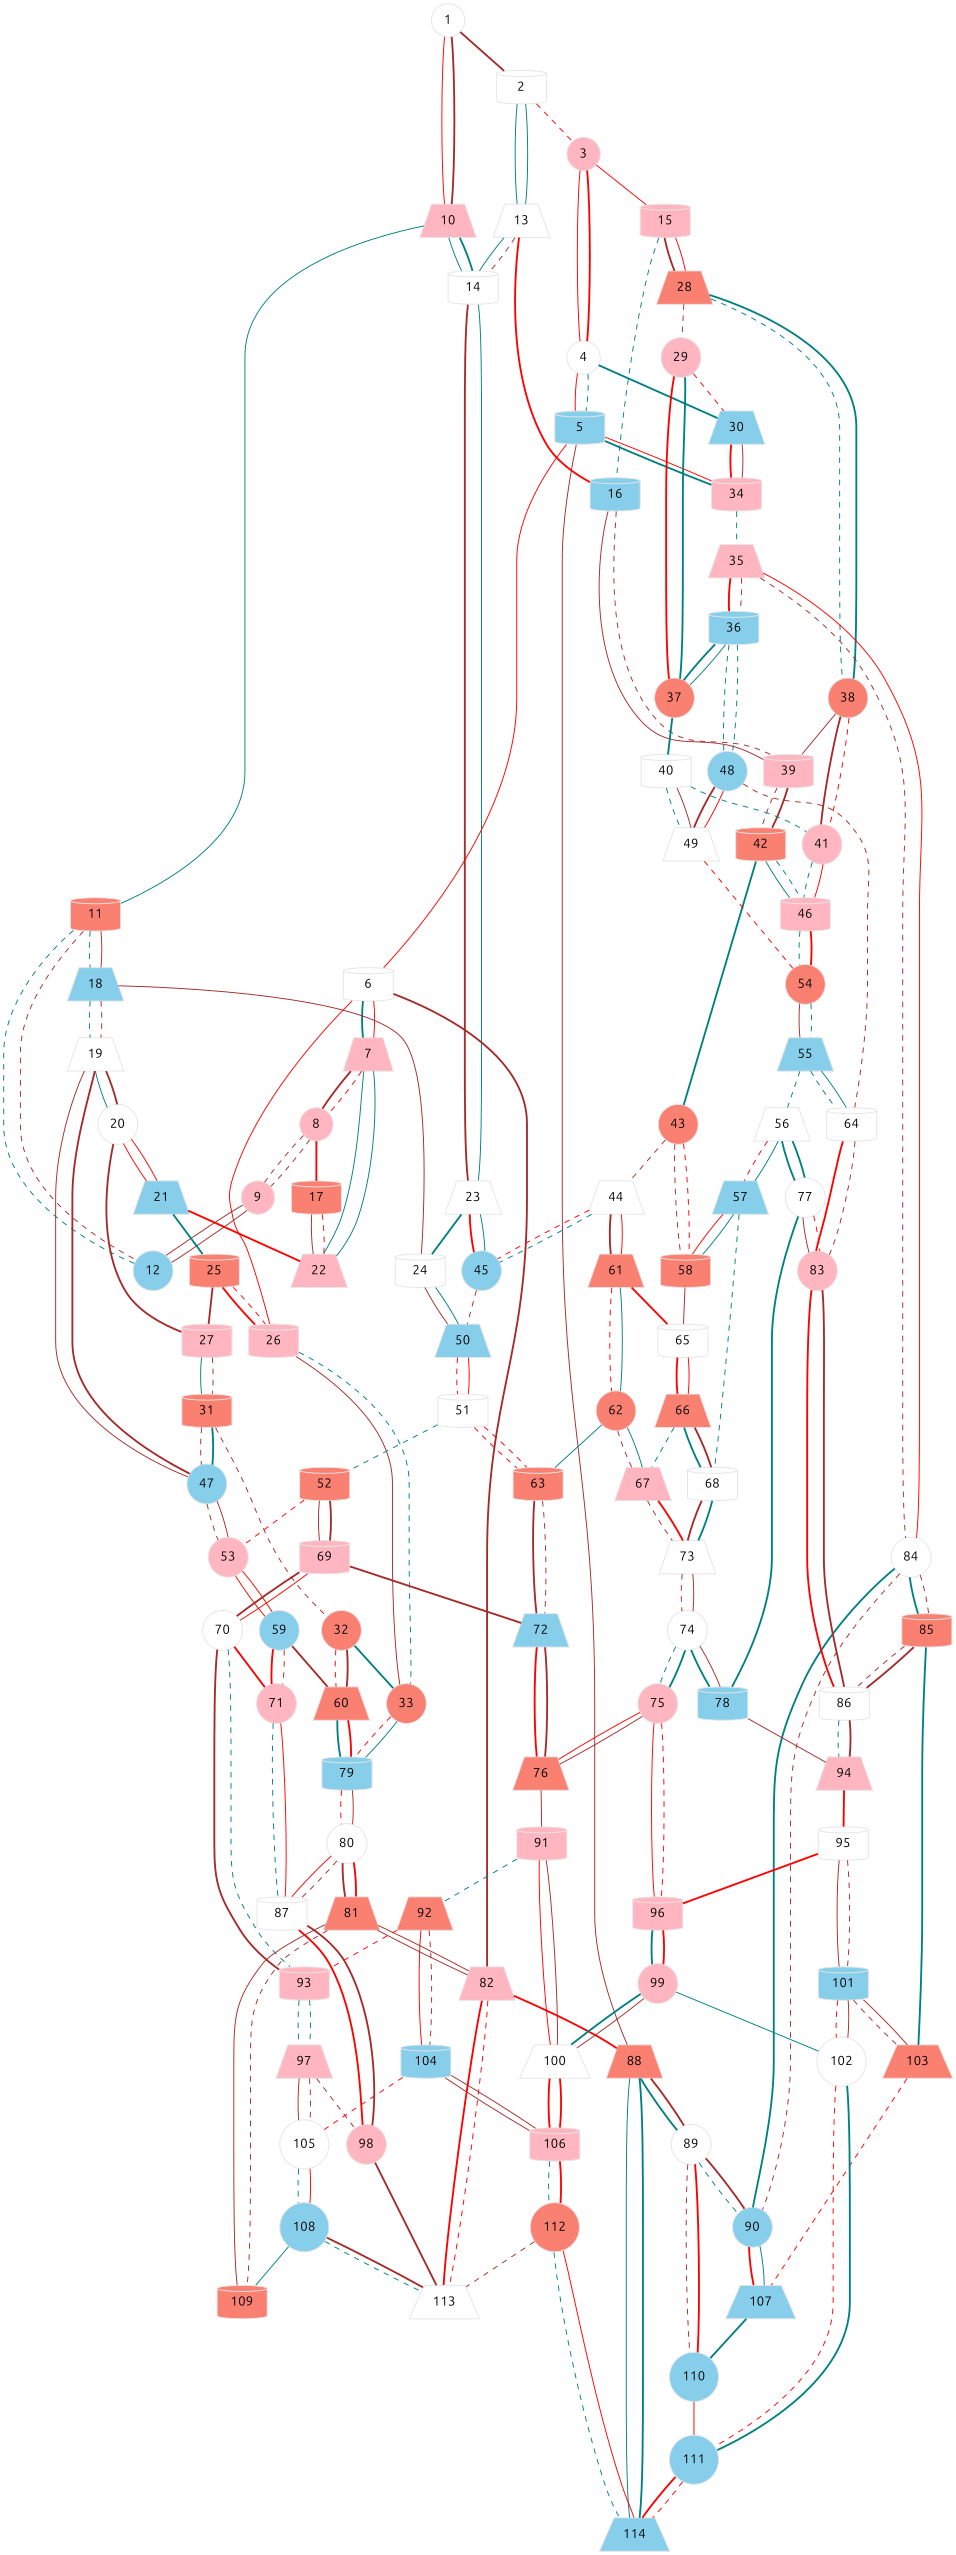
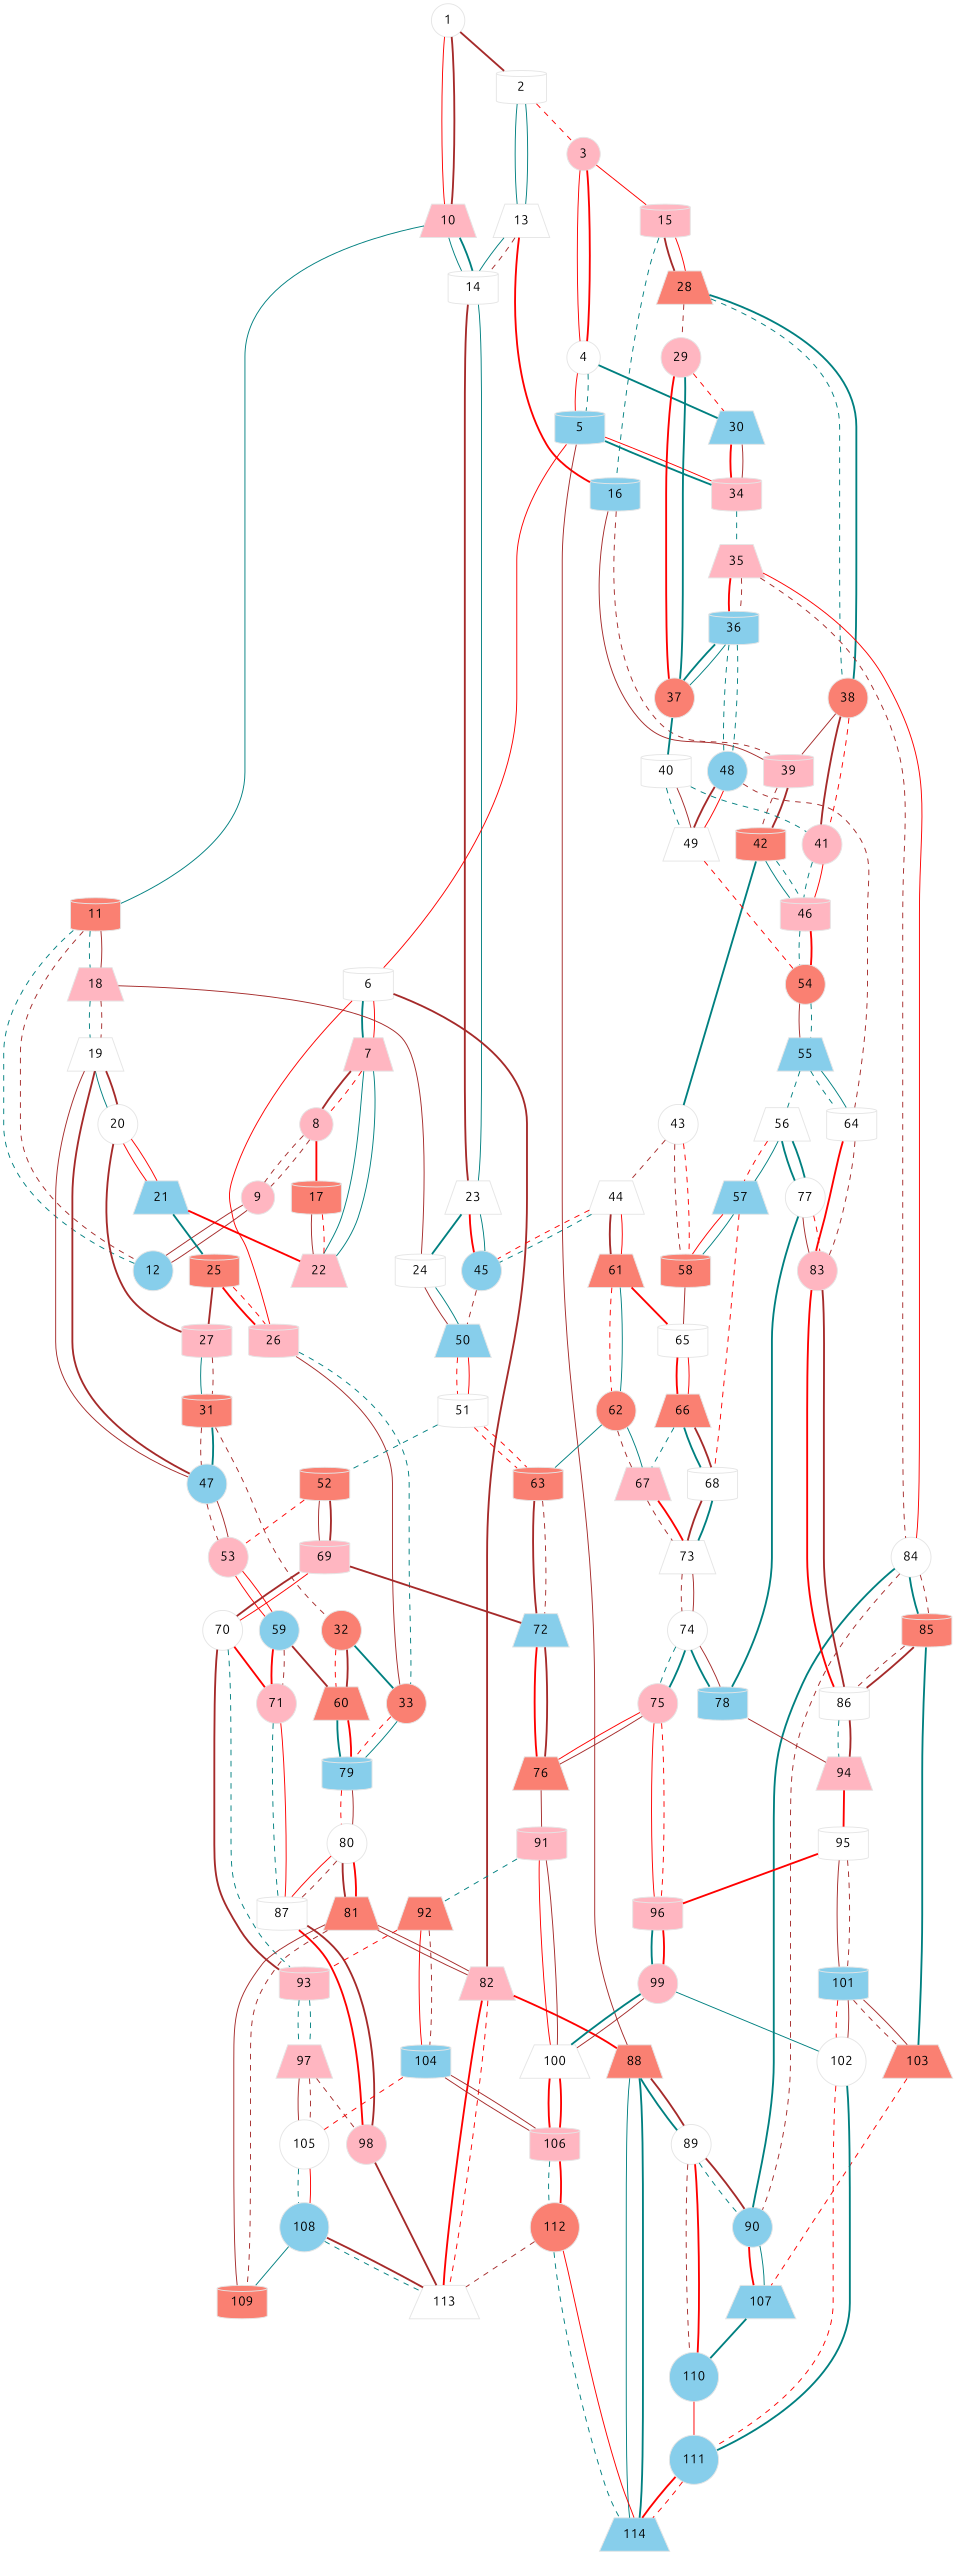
  graph {
    fontname=Ubuntu
    node [color=gray90 fillcolor=white fontname=Ubuntu shape=cylinder style=filled]
    edge [color=brown fontname=Ubuntu style=dashed]
    1 [shape=circle]
    2
    10 [fillcolor=lightpink shape=trapezium]
    3 [fillcolor=lightpink shape=circle]
    13 [shape=trapezium]
    11 [fillcolor=salmon]
    14
    4 [shape=circle]
    15 [fillcolor=lightpink]
    16 [fillcolor=skyblue]
    5 [fillcolor=skyblue]
    30 [fillcolor=skyblue shape=trapezium]
    28 [fillcolor=salmon shape=trapezium]
    6
    34 [fillcolor=lightpink]
    88 [fillcolor=salmon shape=trapezium]
    7 [fillcolor=lightpink shape=trapezium]
    26 [fillcolor=lightpink]
    82 [fillcolor=lightpink shape=trapezium]
    35 [fillcolor=lightpink shape=trapezium]
    89 [shape=circle]
    114 [fillcolor=skyblue shape=trapezium]
    8 [fillcolor=lightpink shape=circle]
    22 [fillcolor=lightpink shape=trapezium]
    33 [fillcolor=salmon shape=circle]
    113 [shape=trapezium]
    9 [fillcolor=lightpink shape=circle]
    17 [fillcolor=salmon]
    12 [fillcolor=skyblue shape=circle]
-   18 [fillcolor=skyblue shape=trapezium]
+   18 [fillcolor=lightpink shape=trapezium]
    23 [shape=trapezium]
    19 [shape=trapezium]
    24
    39 [fillcolor=lightpink]
    45 [fillcolor=skyblue shape=circle]
    29 [fillcolor=lightpink shape=circle]
    38 [fillcolor=salmon shape=circle]
    42 [fillcolor=salmon]
    20 [shape=circle]
    47 [fillcolor=skyblue shape=circle]
    50 [fillcolor=skyblue shape=trapezium]
    21 [fillcolor=skyblue shape=trapezium]
    27 [fillcolor=lightpink]
    53 [fillcolor=lightpink shape=circle]
    25 [fillcolor=salmon]
    31 [fillcolor=salmon]
    51
    79 [fillcolor=skyblue]
    32 [fillcolor=salmon shape=circle]
    37 [fillcolor=salmon shape=circle]
    41 [fillcolor=lightpink shape=circle]
    40
    60 [fillcolor=salmon shape=trapezium]
    80 [shape=circle]
    36 [fillcolor=skyblue]
    84 [shape=circle]
    48 [fillcolor=skyblue shape=circle]
    85 [fillcolor=salmon]
    90 [fillcolor=skyblue shape=circle]
    49 [shape=trapezium]
    64
    46 [fillcolor=lightpink]
-   43 [fillcolor=salmon shape=circle]
+   43 [shape=circle]
    54 [fillcolor=salmon shape=circle]
    44 [shape=trapezium]
    58 [fillcolor=salmon]
    61 [fillcolor=salmon shape=trapezium]
    65
    62 [fillcolor=salmon shape=circle]
    55 [fillcolor=skyblue shape=trapezium]
    59 [fillcolor=skyblue shape=circle]
    83 [fillcolor=lightpink shape=circle]
    52 [fillcolor=salmon]
    63 [fillcolor=salmon]
    69 [fillcolor=lightpink]
    72 [fillcolor=skyblue shape=trapezium]
    70 [shape=circle]
    71 [fillcolor=lightpink shape=circle]
    56 [shape=trapezium]
    57 [fillcolor=skyblue shape=trapezium]
    77 [shape=circle]
    68
    78 [fillcolor=skyblue]
    73 [shape=trapezium]
    66 [fillcolor=salmon shape=trapezium]
    87
    67 [fillcolor=lightpink shape=trapezium]
    76 [fillcolor=salmon shape=trapezium]
    86
    74 [shape=circle]
    93 [fillcolor=lightpink]
    97 [fillcolor=lightpink shape=trapezium]
    98 [fillcolor=lightpink shape=circle]
    91 [fillcolor=lightpink]
    75 [fillcolor=lightpink shape=circle]
    96 [fillcolor=lightpink]
    94 [fillcolor=lightpink shape=trapezium]
    99 [fillcolor=lightpink shape=circle]
    92 [fillcolor=salmon shape=trapezium]
    100 [shape=trapezium]
    95
    81 [fillcolor=salmon shape=trapezium]
    109 [fillcolor=salmon]
    103 [fillcolor=salmon shape=trapezium]
    107 [fillcolor=skyblue shape=trapezium]
    110 [fillcolor=skyblue shape=circle]
    111 [fillcolor=skyblue shape=circle]
    104 [fillcolor=skyblue]
    106 [fillcolor=lightpink]
    105 [shape=circle]
    101 [fillcolor=skyblue]
    102 [shape=circle]
    108 [fillcolor=skyblue shape=circle]
    112 [fillcolor=salmon shape=circle]
    1 -- 2 [style=bold]
    1 -- 10 [color=red style=solid]
    1 -- 10 [style=bold]
    2 -- 3 [color=red]
    2 -- 13 [color=teal style=solid]
    2 -- 13 [color=teal style=solid]
    10 -- 11 [color=teal style=solid]
    10 -- 14 [color=teal style=solid]
    10 -- 14 [color=teal style=bold]
    3 -- 4 [color=red style=solid]
    3 -- 4 [color=red style=bold]
    3 -- 15 [color=red style=solid]
    13 -- 14 [color=teal style=solid]
    13 -- 14
    13 -- 16 [color=red style=bold]
    11 -- 12 [color=teal]
    11 -- 12
    11 -- 18 [color=teal]
    11 -- 18 [style=solid]
    14 -- 23 [style=bold]
    14 -- 23 [color=teal style=solid]
    4 -- 5 [color=red style=solid]
    4 -- 5 [color=teal]
    4 -- 30 [color=teal style=bold]
    15 -- 16 [color=teal]
    15 -- 28 [style=bold]
    15 -- 28 [color=red style=solid]
    16 -- 39 [style=solid]
    16 -- 39
    5 -- 6 [color=red style=solid]
    5 -- 34 [color=teal style=bold]
    5 -- 34 [color=red style=solid]
    5 -- 88 [style=solid]
    30 -- 34 [color=red style=bold]
    30 -- 34 [style=solid]
    28 -- 29
    28 -- 38 [color=teal]
    28 -- 38 [color=teal style=bold]
    6 -- 7 [color=teal style=bold]
    6 -- 7 [color=red style=solid]
    6 -- 26 [color=red style=solid]
    6 -- 82 [style=bold]
    34 -- 35 [color=teal]
    88 -- 89 [color=teal style=bold]
    88 -- 89 [style=bold]
    88 -- 114 [color=teal style=solid]
    88 -- 114 [color=teal style=bold]
    7 -- 8 [style=bold]
    7 -- 8 [color=red]
    7 -- 22 [color=teal style=solid]
    7 -- 22 [color=teal style=solid]
    26 -- 33 [style=solid]
    26 -- 33 [color=teal]
    82 -- 88 [color=red style=bold]
    82 -- 113 [color=red style=bold]
    82 -- 113 [color=red]
    35 -- 36 [color=red style=bold]
    35 -- 36
    35 -- 84
    35 -- 84 [color=red style=solid]
    89 -- 90 [color=teal]
    89 -- 90 [style=bold]
    89 -- 110
    89 -- 110 [color=red style=bold]
    8 -- 9
    8 -- 9
    8 -- 17 [color=red style=bold]
    33 -- 79 [color=red]
    33 -- 79 [color=teal style=solid]
    9 -- 12 [style=solid]
    9 -- 12 [style=solid]
    17 -- 22 [style=solid]
    17 -- 22 [color=red]
    18 -- 19 [color=teal]
    18 -- 19
    18 -- 24 [style=solid]
    23 -- 24 [color=teal style=bold]
    23 -- 45 [color=red style=bold]
    23 -- 45 [color=teal style=solid]
    19 -- 20 [color=teal style=solid]
    19 -- 20 [style=bold]
    19 -- 47 [style=solid]
    19 -- 47 [style=bold]
    24 -- 50 [style=solid]
    24 -- 50 [color=teal style=solid]
    39 -- 42
    39 -- 42 [style=bold]
    45 -- 50
    29 -- 30 [color=red]
    29 -- 37 [color=red style=bold]
    29 -- 37 [color=teal style=bold]
    38 -- 39 [style=solid]
    38 -- 41 [style=bold]
    38 -- 41 [color=red]
    42 -- 46 [color=teal style=solid]
    42 -- 46 [color=teal]
    42 -- 43 [color=teal style=bold]
    20 -- 21 [color=red style=solid]
    20 -- 21 [color=red style=solid]
    20 -- 27 [style=bold]
    47 -- 53
    47 -- 53 [style=solid]
    50 -- 51 [color=red]
    50 -- 51 [color=red style=solid]
    21 -- 22 [color=red style=bold]
    21 -- 25 [color=teal style=bold]
    27 -- 31 [color=teal style=solid]
    27 -- 31
    53 -- 59 [color=red style=solid]
    53 -- 59 [color=red style=solid]
    25 -- 26 [color=red style=bold]
    25 -- 26 [color=red]
    25 -- 27 [style=bold]
    31 -- 47
    31 -- 47 [color=teal style=bold]
    31 -- 32
    51 -- 52 [color=teal]
    51 -- 63 [color=red]
    51 -- 63 [color=red]
    79 -- 80 [color=red]
    79 -- 80 [style=solid]
    32 -- 33 [color=teal style=bold]
    32 -- 60 [color=red]
    32 -- 60 [style=bold]
    37 -- 40 [color=teal style=bold]
    41 -- 46 [color=teal]
    41 -- 46 [color=red style=solid]
    40 -- 41 [color=teal]
    40 -- 49 [color=teal]
    40 -- 49 [style=solid]
    60 -- 79 [color=teal style=bold]
    60 -- 79 [color=red style=bold]
    80 -- 87 [color=red style=solid]
    80 -- 87
    80 -- 81 [style=bold]
    80 -- 81 [color=red style=bold]
    36 -- 37 [color=teal style=bold]
    36 -- 37 [color=teal style=solid]
    36 -- 48 [color=teal]
    36 -- 48 [color=teal]
    84 -- 85 [color=teal style=bold]
    84 -- 85
    84 -- 90 [color=teal style=bold]
    84 -- 90
    48 -- 49 [style=bold]
    48 -- 49 [color=red style=solid]
    48 -- 64
    85 -- 86
    85 -- 86 [style=bold]
    85 -- 103 [color=teal style=bold]
    90 -- 107 [color=red style=bold]
    90 -- 107 [color=teal style=solid]
    49 -- 54 [color=red]
    64 -- 83 [color=red style=bold]
    64 -- 83
    46 -- 54 [color=teal]
    46 -- 54 [color=red style=bold]
    43 -- 44
    43 -- 58
    43 -- 58 [color=red]
    54 -- 55 [style=solid]
    54 -- 55 [color=teal]
    44 -- 45 [color=red]
    44 -- 45 [color=teal]
    44 -- 61 [style=bold]
    44 -- 61 [color=red style=solid]
    58 -- 65 [style=solid]
    61 -- 65 [color=red style=bold]
    61 -- 62 [color=red]
    61 -- 62 [color=teal style=solid]
    65 -- 66 [color=red style=bold]
    65 -- 66 [color=red style=solid]
    62 -- 63 [color=teal style=solid]
    62 -- 67
    62 -- 67 [color=teal style=solid]
    55 -- 64 [color=teal]
    55 -- 64 [color=teal style=solid]
    55 -- 56 [color=teal]
    59 -- 60 [style=bold]
    59 -- 71 [color=red style=bold]
    59 -- 71
    83 -- 86 [color=red style=bold]
    83 -- 86 [style=bold]
    52 -- 53 [color=red]
    52 -- 69 [style=solid]
    52 -- 69 [style=bold]
    63 -- 72 [style=bold]
    63 -- 72
    69 -- 72 [style=bold]
    69 -- 70 [style=bold]
    69 -- 70 [color=red style=solid]
    72 -- 76 [color=red style=bold]
    72 -- 76 [style=bold]
    70 -- 71 [color=red style=bold]
    70 -- 93 [style=bold]
    70 -- 93 [color=teal]
    71 -- 87 [color=teal]
    71 -- 87 [color=red style=solid]
    56 -- 57 [color=red]
    56 -- 57 [color=teal style=solid]
    56 -- 77 [color=teal style=bold]
    56 -- 77 [color=teal style=bold]
    57 -- 58 [color=red style=solid]
    57 -- 58 [color=teal style=solid]
-   57 -- 68 [color=teal]
+   57 -- 68 [color=red]
    77 -- 83 [style=solid]
    77 -- 83 [color=red]
    77 -- 78 [color=teal style=bold]
    68 -- 73 [style=bold]
    68 -- 73 [color=teal style=bold]
    78 -- 94 [style=solid]
    73 -- 74
    73 -- 74 [style=solid]
    66 -- 68 [color=teal style=bold]
    66 -- 68 [style=bold]
    66 -- 67 [color=teal]
    87 -- 98 [color=red style=bold]
    87 -- 98 [style=bold]
    67 -- 73
    67 -- 73 [color=red style=bold]
    76 -- 91 [style=solid]
    86 -- 94 [color=teal]
    86 -- 94 [style=bold]
    74 -- 78 [color=teal style=bold]
    74 -- 78 [style=solid]
    74 -- 75 [color=teal]
    74 -- 75 [color=teal style=bold]
    93 -- 97 [color=teal]
    93 -- 97 [color=teal]
    97 -- 98
    97 -- 105 [style=solid]
    97 -- 105
    98 -- 113 [style=bold]
    91 -- 92 [color=teal]
    91 -- 100 [color=red style=solid]
    91 -- 100 [style=solid]
    75 -- 76 [color=red style=solid]
    75 -- 76 [style=solid]
    75 -- 96 [color=red style=solid]
    75 -- 96 [color=red]
    96 -- 99 [color=teal style=bold]
    96 -- 99 [color=red style=bold]
    94 -- 95 [color=red style=bold]
    99 -- 100 [color=teal style=bold]
    99 -- 100 [style=solid]
    99 -- 102 [color=teal style=solid]
    92 -- 93 [color=red]
    92 -- 104 [color=red style=solid]
    92 -- 104
    100 -- 106 [color=red style=bold]
    100 -- 106 [color=red style=bold]
    95 -- 96 [color=red style=bold]
    95 -- 101 [style=solid]
    95 -- 101
    81 -- 82 [style=solid]
    81 -- 82 [style=solid]
    81 -- 109 [style=solid]
    81 -- 109
    103 -- 107 [color=red]
    107 -- 110 [color=teal style=bold]
    110 -- 111 [color=red style=solid]
    111 -- 114 [color=red style=bold]
    111 -- 114 [color=red]
    104 -- 106 [style=solid]
    104 -- 106 [style=solid]
    104 -- 105 [color=red]
    106 -- 112 [color=teal]
    106 -- 112 [color=red style=bold]
    105 -- 108 [color=teal]
    105 -- 108 [color=red style=solid]
    101 -- 103
    101 -- 103 [style=solid]
    101 -- 102 [color=red]
    101 -- 102 [style=solid]
    102 -- 111 [color=red]
    102 -- 111 [color=teal style=bold]
    108 -- 113 [color=teal]
    108 -- 113 [style=bold]
    108 -- 109 [color=teal style=solid]
    112 -- 114 [color=teal]
    112 -- 114 [color=red style=solid]
    112 -- 113
  }
